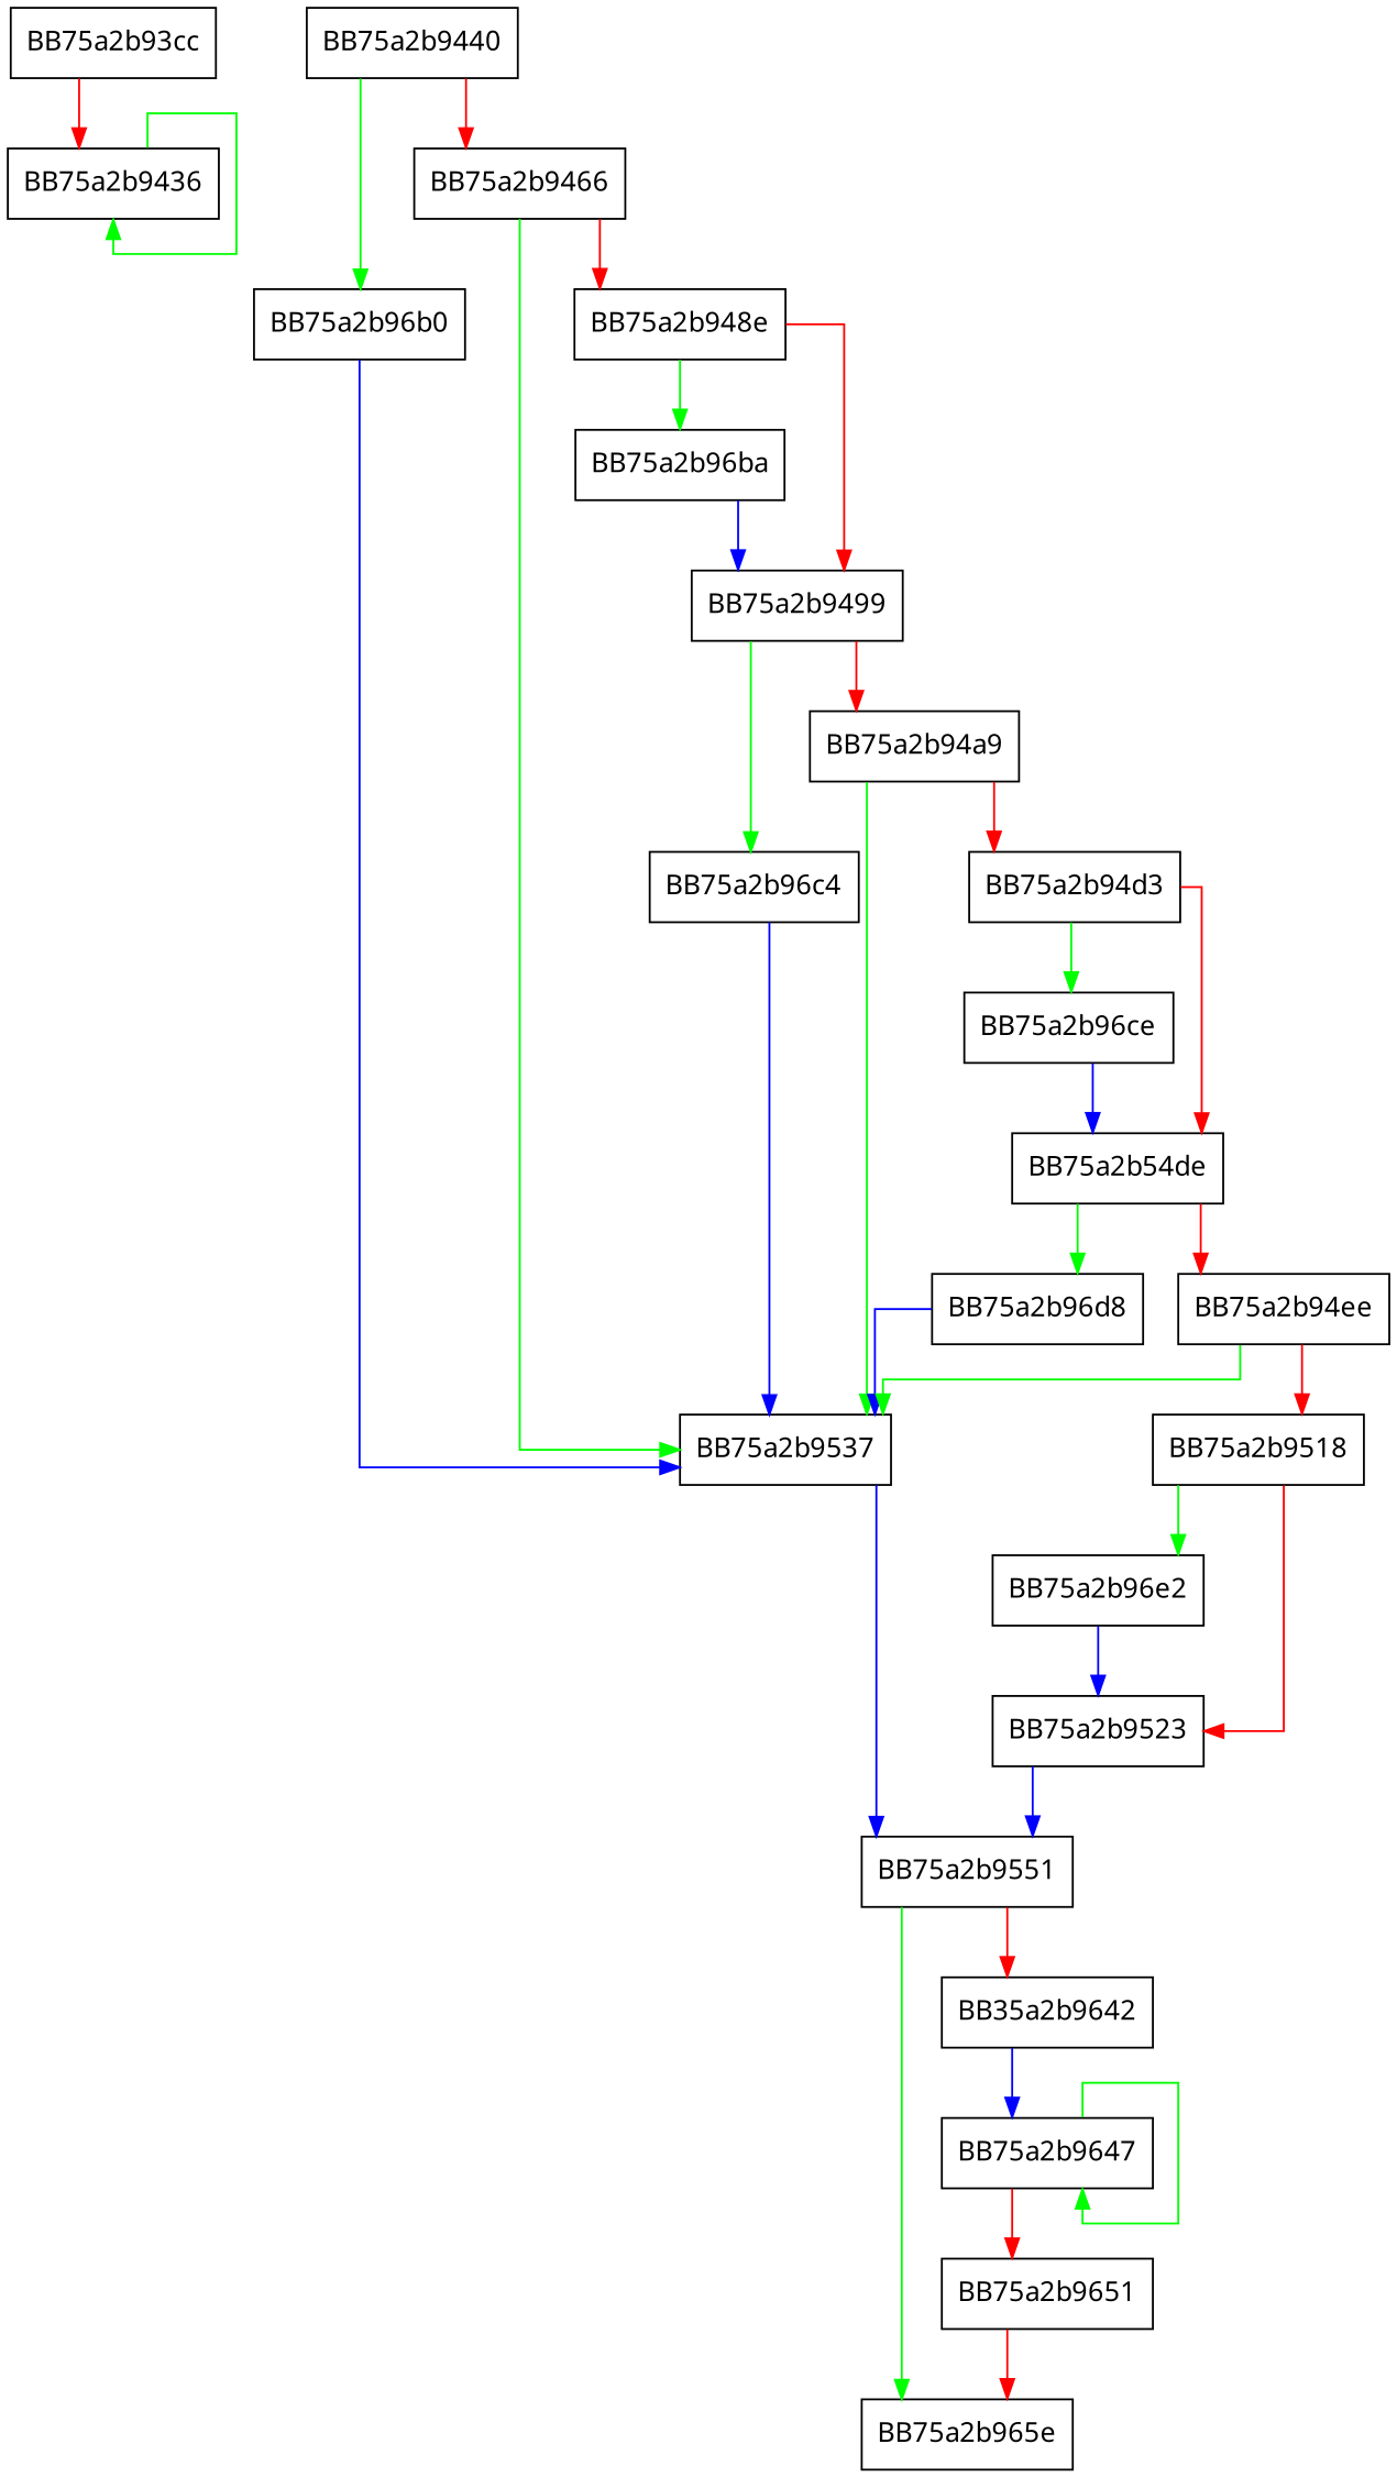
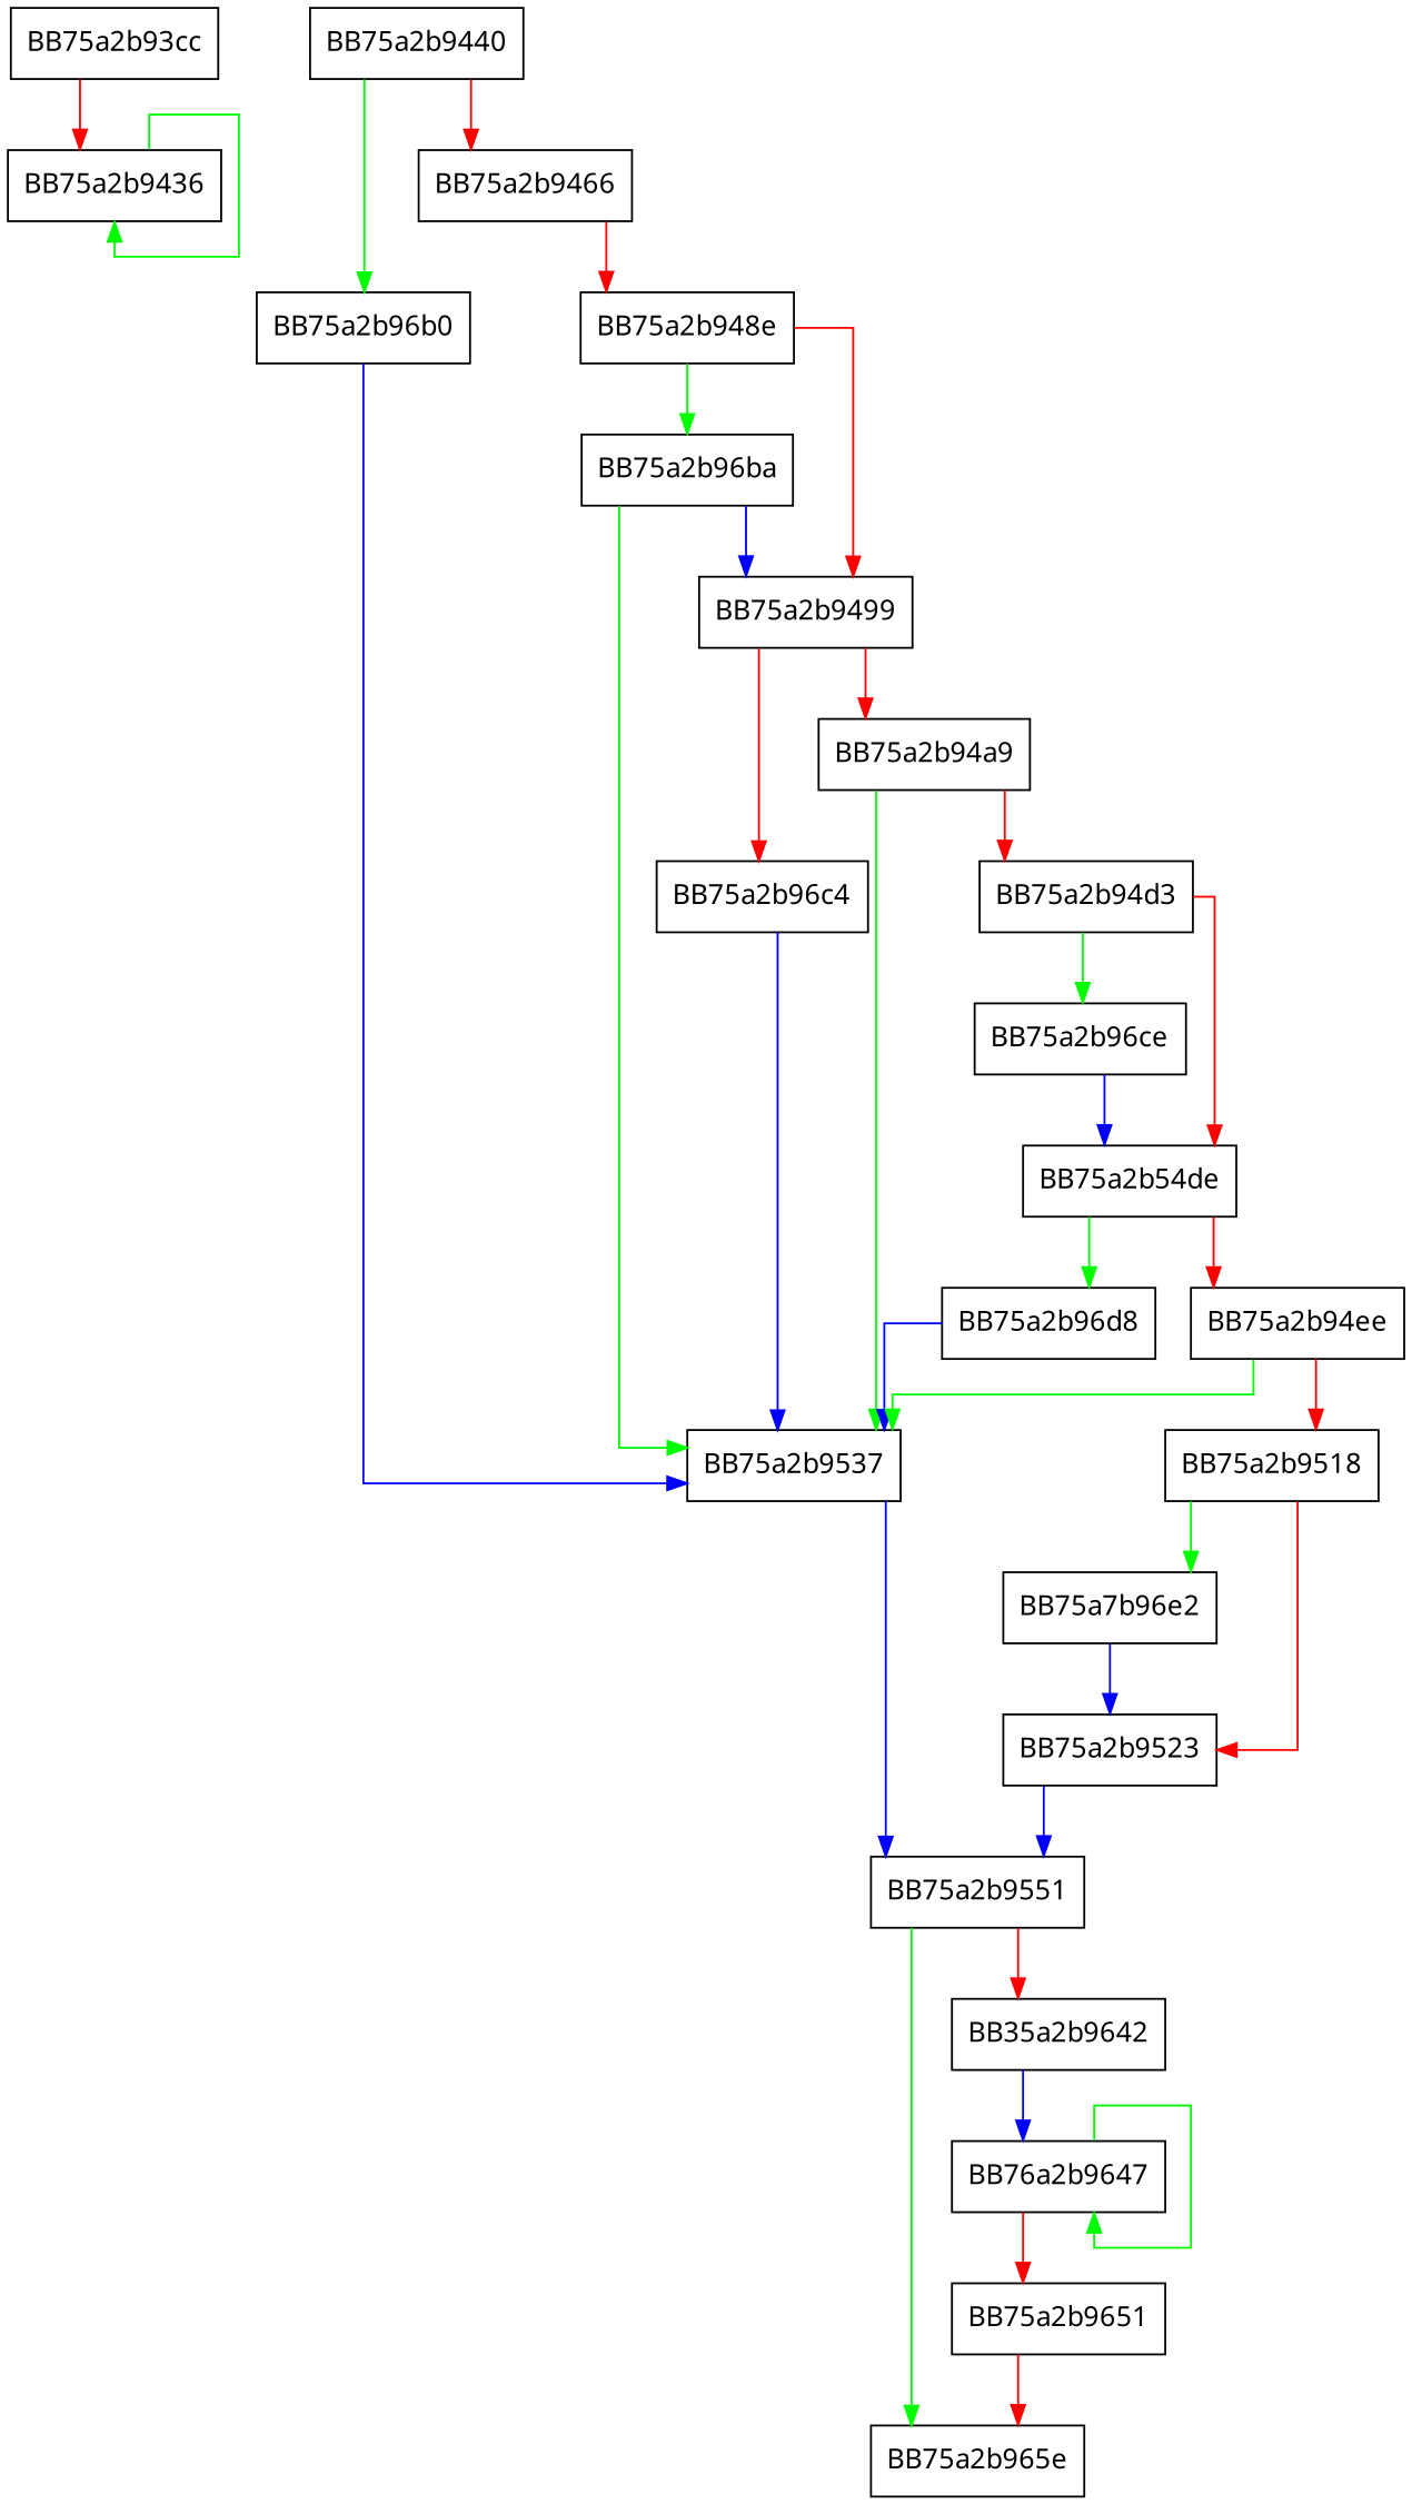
  digraph {
    fontname="Noto Sans"
    splines=ortho
    node [fontname="Noto Sans" shape=box]
    edge [color=red fontname="Noto Sans"]
    BB75a2b93cc
    BB75a2b9436
    BB75a2b9440
    BB75a2b96b0
    BB75a2b9466
    BB75a2b9537
    BB75a2b948e
    BB75a2b9551
    BB75a2b96ba
    BB75a2b9499
    BB75a2b965e
    n12 [label=BB35a2b9642]
    BB75a2b96c4
    BB75a2b94a9
    BB75a2b94d3
    BB75a2b96ce
    n17 [label=BB75a2b54de]
    BB75a2b96d8
    BB75a2b94ee
    BB75a2b9518
-   BB75a2b96e2
+   BB75a2b96e2 [label=BB75a7b96e2]
    BB75a2b9523
-   BB75a2b9647
+   BB75a2b9647 [label=BB76a2b9647]
    BB75a2b9651
    BB75a2b93cc -> BB75a2b9436
    BB75a2b9436 -> BB75a2b9436 [color=green]
    BB75a2b9440 -> BB75a2b96b0 [color=green]
    BB75a2b9440 -> BB75a2b9466
    BB75a2b96b0 -> BB75a2b9537 [color=blue]
-   BB75a2b9466 -> BB75a2b9537 [color=green]
+   BB75a2b96ba -> BB75a2b9537 [color=green]
    BB75a2b9466 -> BB75a2b948e
    BB75a2b9537 -> BB75a2b9551 [color=blue]
    BB75a2b948e -> BB75a2b96ba [color=green]
    BB75a2b948e -> BB75a2b9499
    BB75a2b9551 -> BB75a2b965e [color=green]
    BB75a2b9551 -> n12
    BB75a2b96ba -> BB75a2b9499 [color=blue]
-   BB75a2b9499 -> BB75a2b96c4 [color=green]
+   BB75a2b9499 -> BB75a2b96c4
    BB75a2b9499 -> BB75a2b94a9
    n12 -> BB75a2b9647 [color=blue]
    BB75a2b96c4 -> BB75a2b9537 [color=blue]
    BB75a2b94a9 -> BB75a2b9537 [color=green]
    BB75a2b94a9 -> BB75a2b94d3
    BB75a2b94d3 -> BB75a2b96ce [color=green]
    BB75a2b94d3 -> n17
    BB75a2b96ce -> n17 [color=blue]
    n17 -> BB75a2b96d8 [color=green]
    n17 -> BB75a2b94ee
    BB75a2b96d8 -> BB75a2b9537 [color=blue]
    BB75a2b94ee -> BB75a2b9537 [color=green]
    BB75a2b94ee -> BB75a2b9518
    BB75a2b9518 -> BB75a2b96e2 [color=green]
    BB75a2b9518 -> BB75a2b9523
    BB75a2b96e2 -> BB75a2b9523 [color=blue]
    BB75a2b9523 -> BB75a2b9551 [color=blue]
    BB75a2b9647 -> BB75a2b9647 [color=green]
    BB75a2b9647 -> BB75a2b9651
    BB75a2b9651 -> BB75a2b965e
  }
